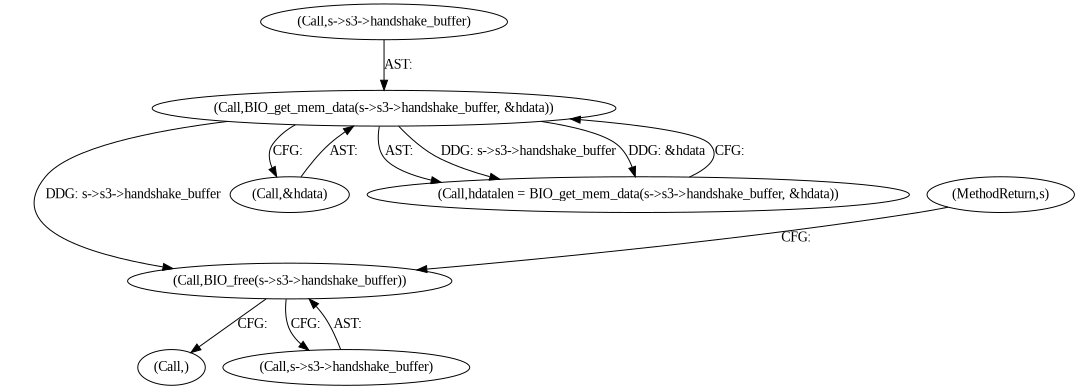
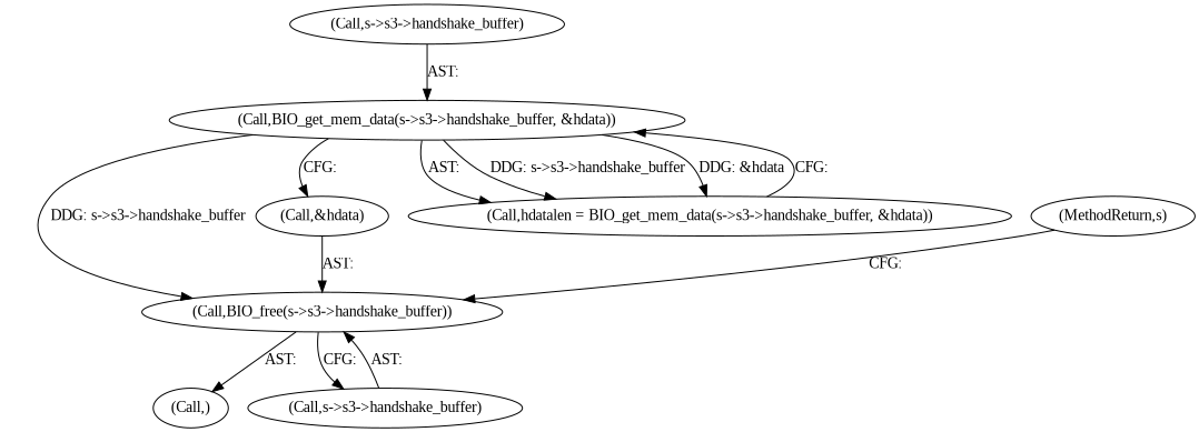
  digraph {
    fontname="Liberation Serif"
    node [fontname="Liberation Serif"]
    edge [fontname="Liberation Serif"]
    n1 [label="(Call,BIO_free(s->s3->handshake_buffer))"]
    n2 [label="(Call,)"]
    n3 [label="(Call,s->s3->handshake_buffer)"]
    n4 [label="(Call,BIO_get_mem_data(s->s3->handshake_buffer, &hdata))"]
    n5 [label="(Call,&hdata)"]
    n6 [label="(Call,hdatalen = BIO_get_mem_data(s->s3->handshake_buffer, &hdata))"]
    n7 [label="(Call,s->s3->handshake_buffer)"]
    n8 [label="(MethodReturn,s)"]
-   n1 -> n2 [label="CFG: "]
+   n1 -> n2 [label="AST: "]
    n1 -> n3 [label="CFG: "]
    n3 -> n1 [label="AST: "]
    n4 -> n1 [label="DDG: s->s3->handshake_buffer"]
    n4 -> n5 [label="CFG: "]
    n4 -> n6 [label="AST: "]
    n4 -> n6 [label="DDG: s->s3->handshake_buffer"]
    n4 -> n6 [label="DDG: &hdata"]
-   n5 -> n4 [label="AST: "]
+   n5 -> n1 [label="AST: "]
    n6 -> n4 [label="CFG: "]
    n7 -> n4 [label="AST: "]
    n8 -> n1 [label="CFG: "]
  }
